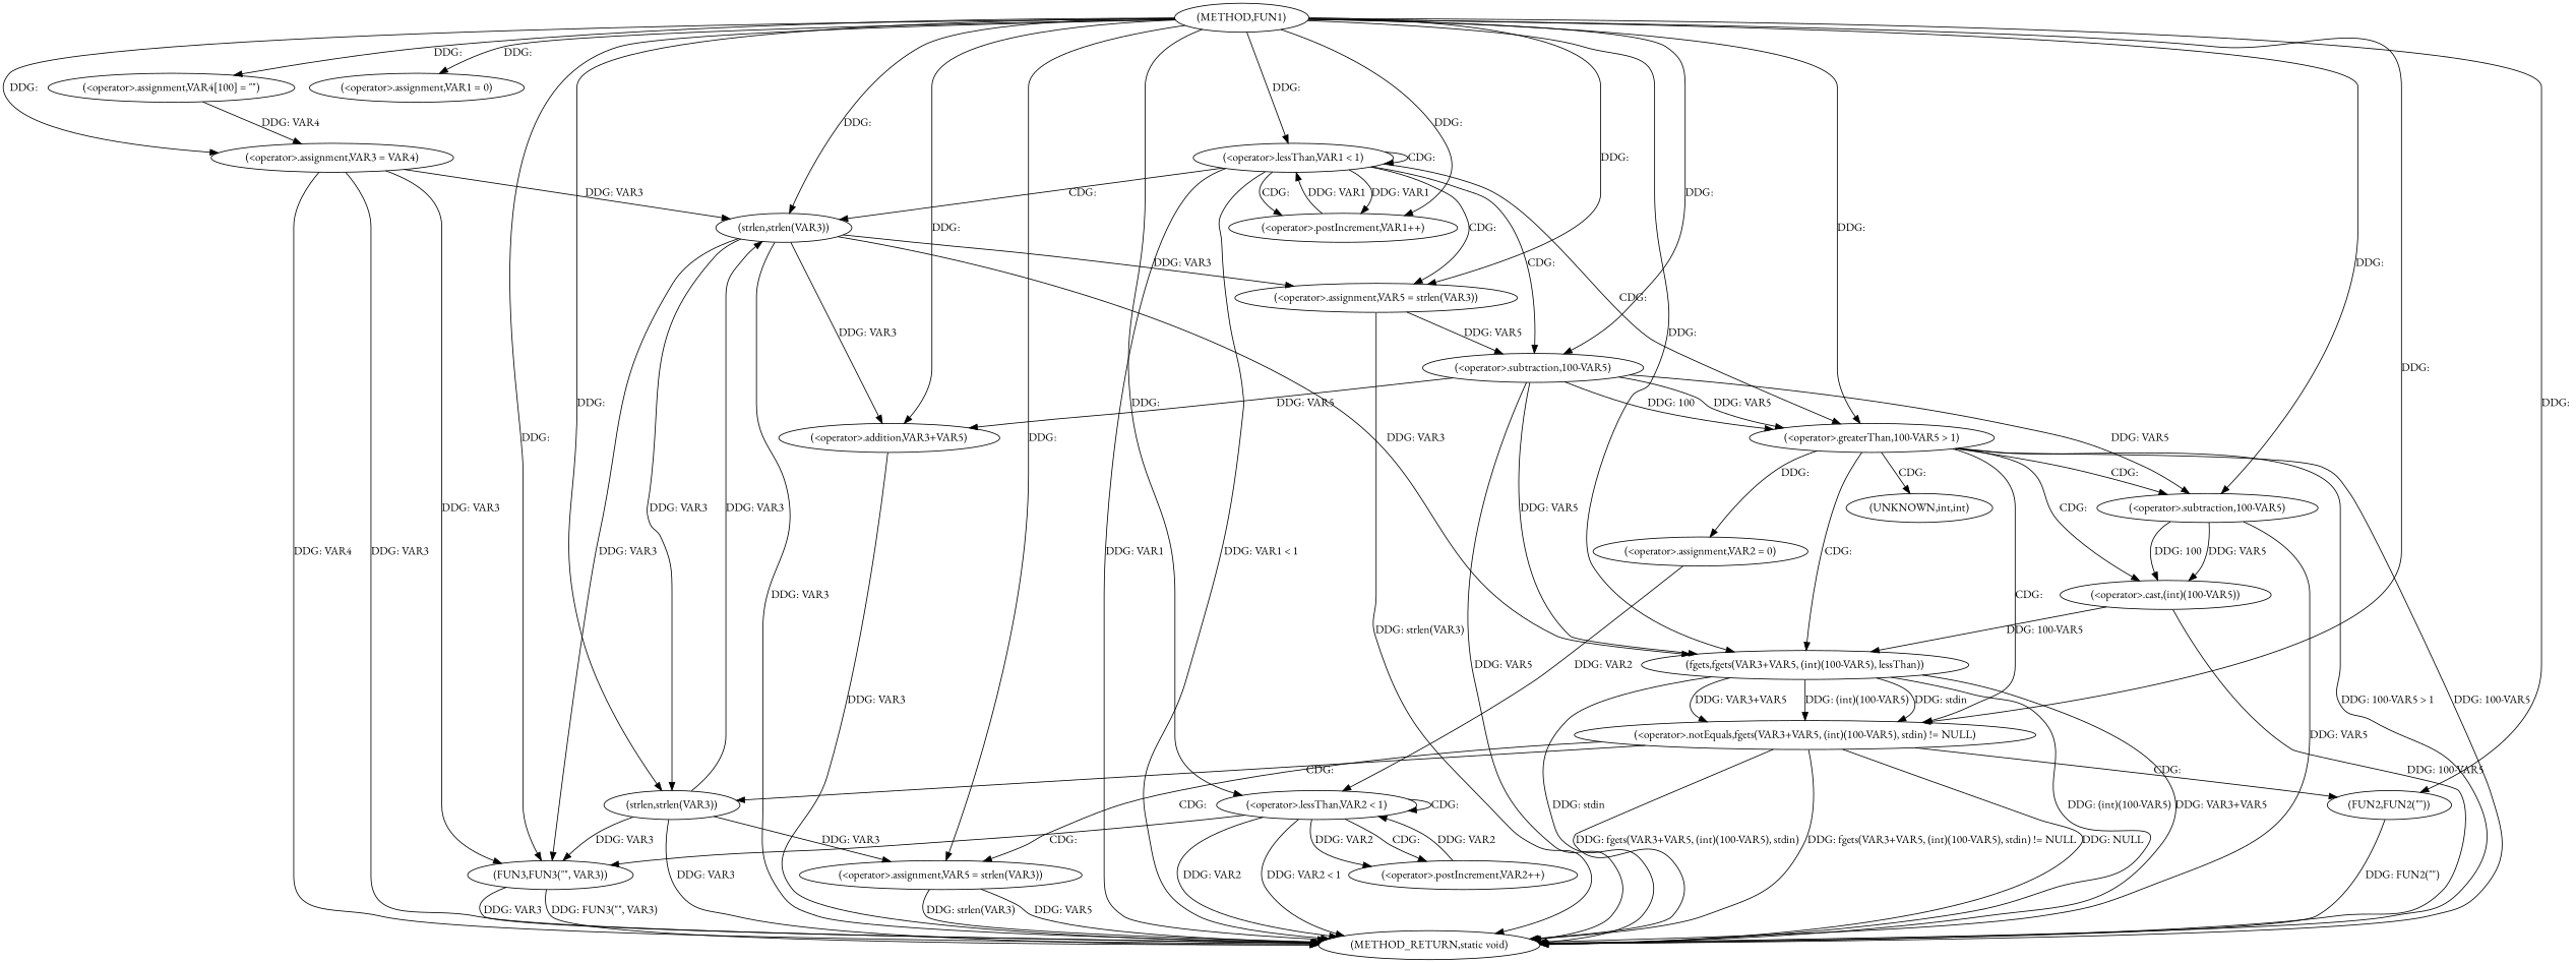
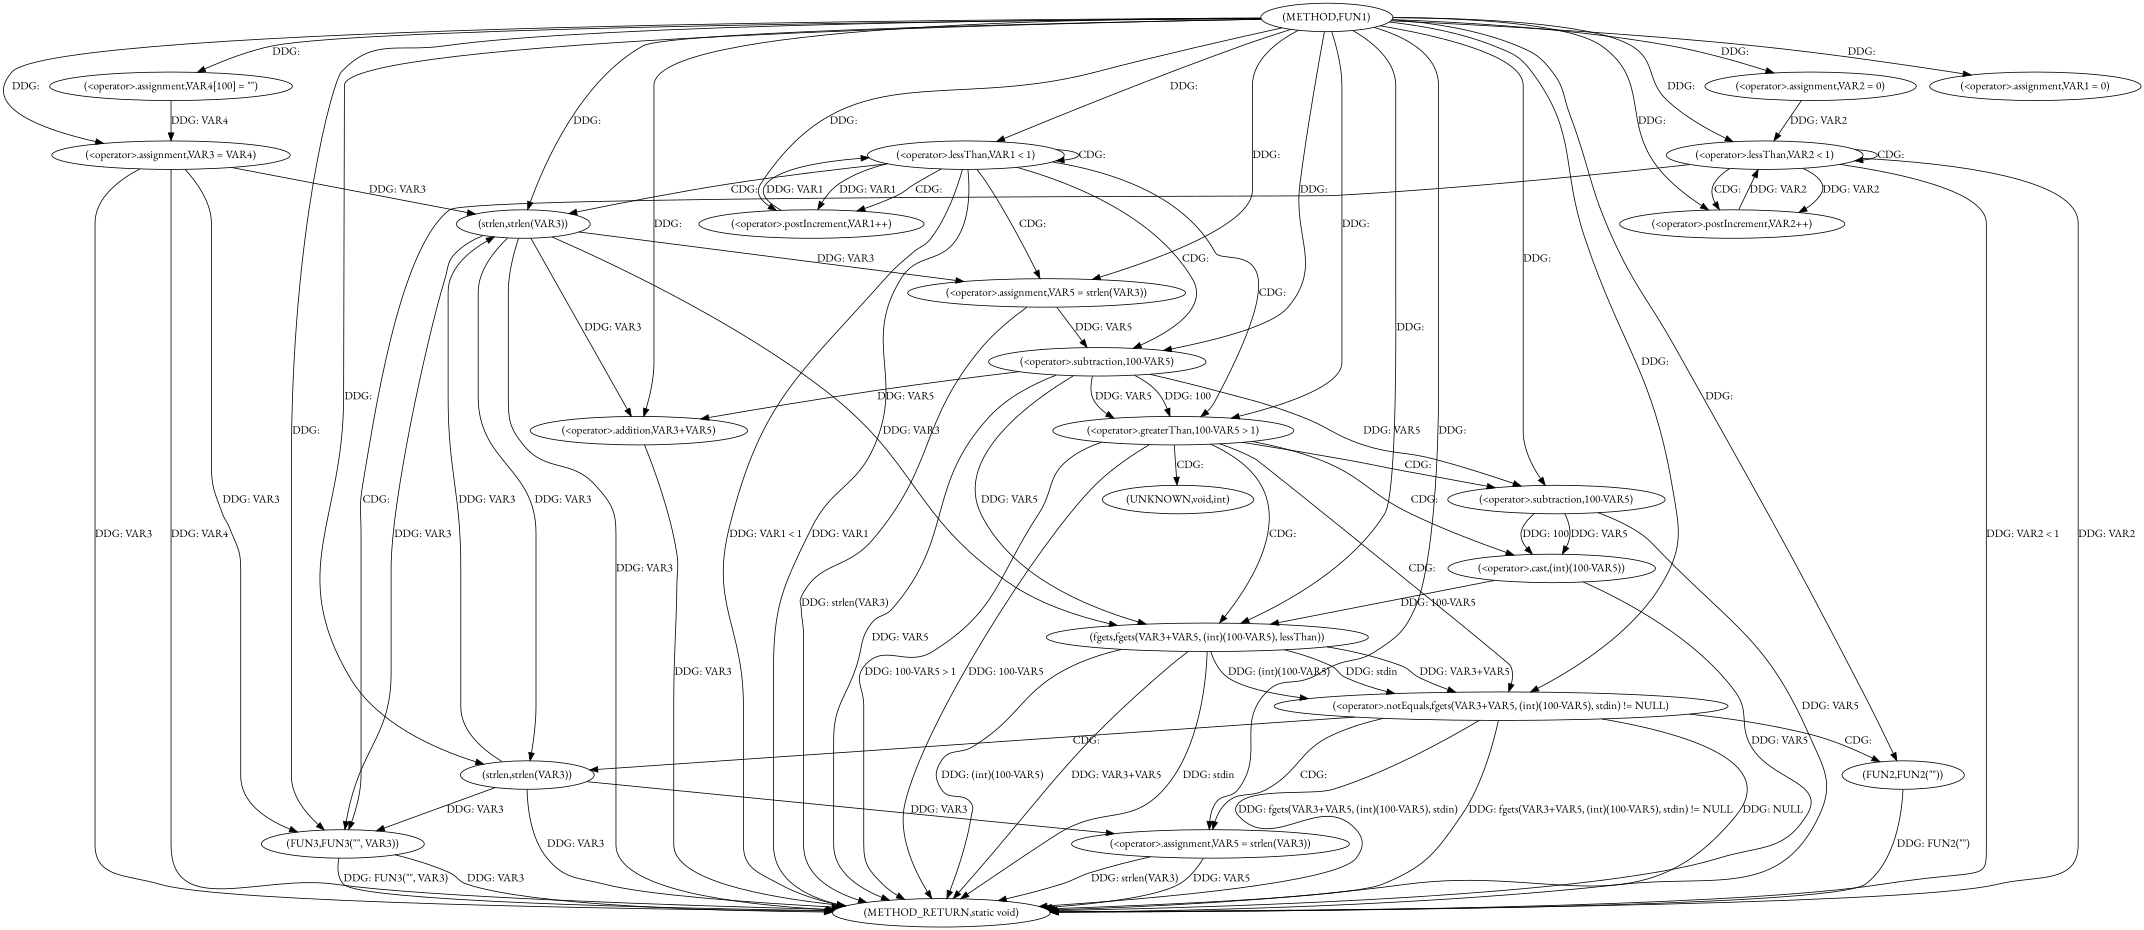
  digraph {
    fontname="EB Garamond"
    node [fontname="EB Garamond"]
    edge [fontname="EB Garamond"]
    n1 [label="(METHOD,FUN1)"]
    n2 [label="(<operator>.assignment,VAR4[100] = \"\")"]
    n3 [label="(<operator>.assignment,VAR3 = VAR4)"]
    n4 [label="(<operator>.assignment,VAR1 = 0)"]
    n5 [label="(<operator>.lessThan,VAR1 < 1)"]
    n6 [label="(<operator>.postIncrement,VAR1++)"]
    n7 [label="(<operator>.assignment,VAR5 = strlen(VAR3))"]
    n8 [label="(strlen,strlen(VAR3))"]
    n9 [label="(<operator>.greaterThan,100-VAR5 > 1)"]
    n10 [label="(<operator>.subtraction,100-VAR5)"]
    n11 [label="(<operator>.notEquals,fgets(VAR3+VAR5, (int)(100-VAR5), stdin) != NULL)"]
    n12 [label="(fgets,fgets(VAR3+VAR5, (int)(100-VAR5), lessThan))"]
    n13 [label="(<operator>.addition,VAR3+VAR5)"]
    n14 [label="(<operator>.subtraction,100-VAR5)"]
    n15 [label="(<operator>.assignment,VAR5 = strlen(VAR3))"]
    n16 [label="(strlen,strlen(VAR3))"]
    n17 [label="(FUN2,FUN2(\"\"))"]
    n18 [label="(<operator>.assignment,VAR2 = 0)"]
    n19 [label="(<operator>.lessThan,VAR2 < 1)"]
    n20 [label="(<operator>.postIncrement,VAR2++)"]
    n21 [label="(FUN3,FUN3(\"\", VAR3))"]
    n22 [label="(METHOD_RETURN,static void)"]
    n23 [label="(<operator>.cast,(int)(100-VAR5))"]
-   n24 [label="(UNKNOWN,int,int)"]
+   n24 [label="(UNKNOWN,void,int)"]
    n1 -> n2 [label="DDG: "]
    n1 -> n3 [label="DDG: "]
    n1 -> n4 [label="DDG: "]
    n1 -> n5 [label="DDG: "]
    n1 -> n6 [label="DDG: "]
    n1 -> n7 [label="DDG: "]
    n1 -> n8 [label="DDG: "]
    n1 -> n9 [label="DDG: "]
    n1 -> n10 [label="DDG: "]
    n1 -> n11 [label="DDG: "]
    n1 -> n12 [label="DDG: "]
    n1 -> n13 [label="DDG: "]
    n1 -> n14 [label="DDG: "]
    n1 -> n15 [label="DDG: "]
    n1 -> n16 [label="DDG: "]
    n1 -> n17 [label="DDG: "]
-   n9 -> n18 [label="DDG: "]
+   n1 -> n18 [label="DDG: "]
    n1 -> n19 [label="DDG: "]
+   n1 -> n20 [label="DDG: "]
    n1 -> n21 [label="DDG: "]
    n2 -> n3 [label="DDG: VAR4"]
    n3 -> n8 [label="DDG: VAR3"]
    n3 -> n21 [label="DDG: VAR3"]
    n3 -> n22 [label="DDG: VAR3"]
    n3 -> n22 [label="DDG: VAR4"]
    n5 -> n5 [label="CDG: "]
    n5 -> n6 [label="DDG: VAR1"]
    n5 -> n6 [label="CDG: "]
    n5 -> n7 [label="CDG: "]
    n5 -> n8 [label="CDG: "]
    n5 -> n9 [label="CDG: "]
    n5 -> n10 [label="CDG: "]
    n5 -> n22 [label="DDG: VAR1"]
    n5 -> n22 [label="DDG: VAR1 < 1"]
    n6 -> n5 [label="DDG: VAR1"]
    n7 -> n10 [label="DDG: VAR5"]
    n7 -> n22 [label="DDG: strlen(VAR3)"]
    n8 -> n7 [label="DDG: VAR3"]
    n8 -> n12 [label="DDG: VAR3"]
    n8 -> n13 [label="DDG: VAR3"]
    n8 -> n16 [label="DDG: VAR3"]
    n8 -> n21 [label="DDG: VAR3"]
    n8 -> n22 [label="DDG: VAR3"]
    n9 -> n11 [label="CDG: "]
    n9 -> n12 [label="CDG: "]
    n9 -> n14 [label="CDG: "]
    n9 -> n22 [label="DDG: 100-VAR5 > 1"]
    n9 -> n22 [label="DDG: 100-VAR5"]
    n9 -> n23 [label="CDG: "]
    n9 -> n24 [label="CDG: "]
    n10 -> n9 [label="DDG: 100"]
    n10 -> n9 [label="DDG: VAR5"]
    n10 -> n12 [label="DDG: VAR5"]
    n10 -> n13 [label="DDG: VAR5"]
    n10 -> n14 [label="DDG: VAR5"]
    n10 -> n22 [label="DDG: VAR5"]
    n11 -> n15 [label="CDG: "]
    n11 -> n16 [label="CDG: "]
    n11 -> n17 [label="CDG: "]
    n11 -> n22 [label="DDG: fgets(VAR3+VAR5, (int)(100-VAR5), stdin) != NULL"]
    n11 -> n22 [label="DDG: NULL"]
    n11 -> n22 [label="DDG: fgets(VAR3+VAR5, (int)(100-VAR5), stdin)"]
    n12 -> n11 [label="DDG: VAR3+VAR5"]
    n12 -> n11 [label="DDG: (int)(100-VAR5)"]
    n12 -> n11 [label="DDG: stdin"]
    n12 -> n22 [label="DDG: (int)(100-VAR5)"]
    n12 -> n22 [label="DDG: VAR3+VAR5"]
    n12 -> n22 [label="DDG: stdin"]
    n13 -> n22 [label="DDG: VAR3"]
    n14 -> n22 [label="DDG: VAR5"]
    n14 -> n23 [label="DDG: 100"]
    n14 -> n23 [label="DDG: VAR5"]
    n15 -> n22 [label="DDG: strlen(VAR3)"]
    n15 -> n22 [label="DDG: VAR5"]
    n16 -> n8 [label="DDG: VAR3"]
    n16 -> n15 [label="DDG: VAR3"]
    n16 -> n21 [label="DDG: VAR3"]
    n16 -> n22 [label="DDG: VAR3"]
    n17 -> n22 [label="DDG: FUN2(\"\")"]
    n18 -> n19 [label="DDG: VAR2"]
    n19 -> n19 [label="CDG: "]
    n19 -> n20 [label="DDG: VAR2"]
    n19 -> n20 [label="CDG: "]
    n19 -> n21 [label="CDG: "]
    n19 -> n22 [label="DDG: VAR2"]
    n19 -> n22 [label="DDG: VAR2 < 1"]
    n20 -> n19 [label="DDG: VAR2"]
    n21 -> n22 [label="DDG: FUN3(\"\", VAR3)"]
    n21 -> n22 [label="DDG: VAR3"]
    n23 -> n12 [label="DDG: 100-VAR5"]
-   n23 -> n22 [label="DDG: 100-VAR5"]
+   n23 -> n22 [label="DDG: VAR5"]
  }
